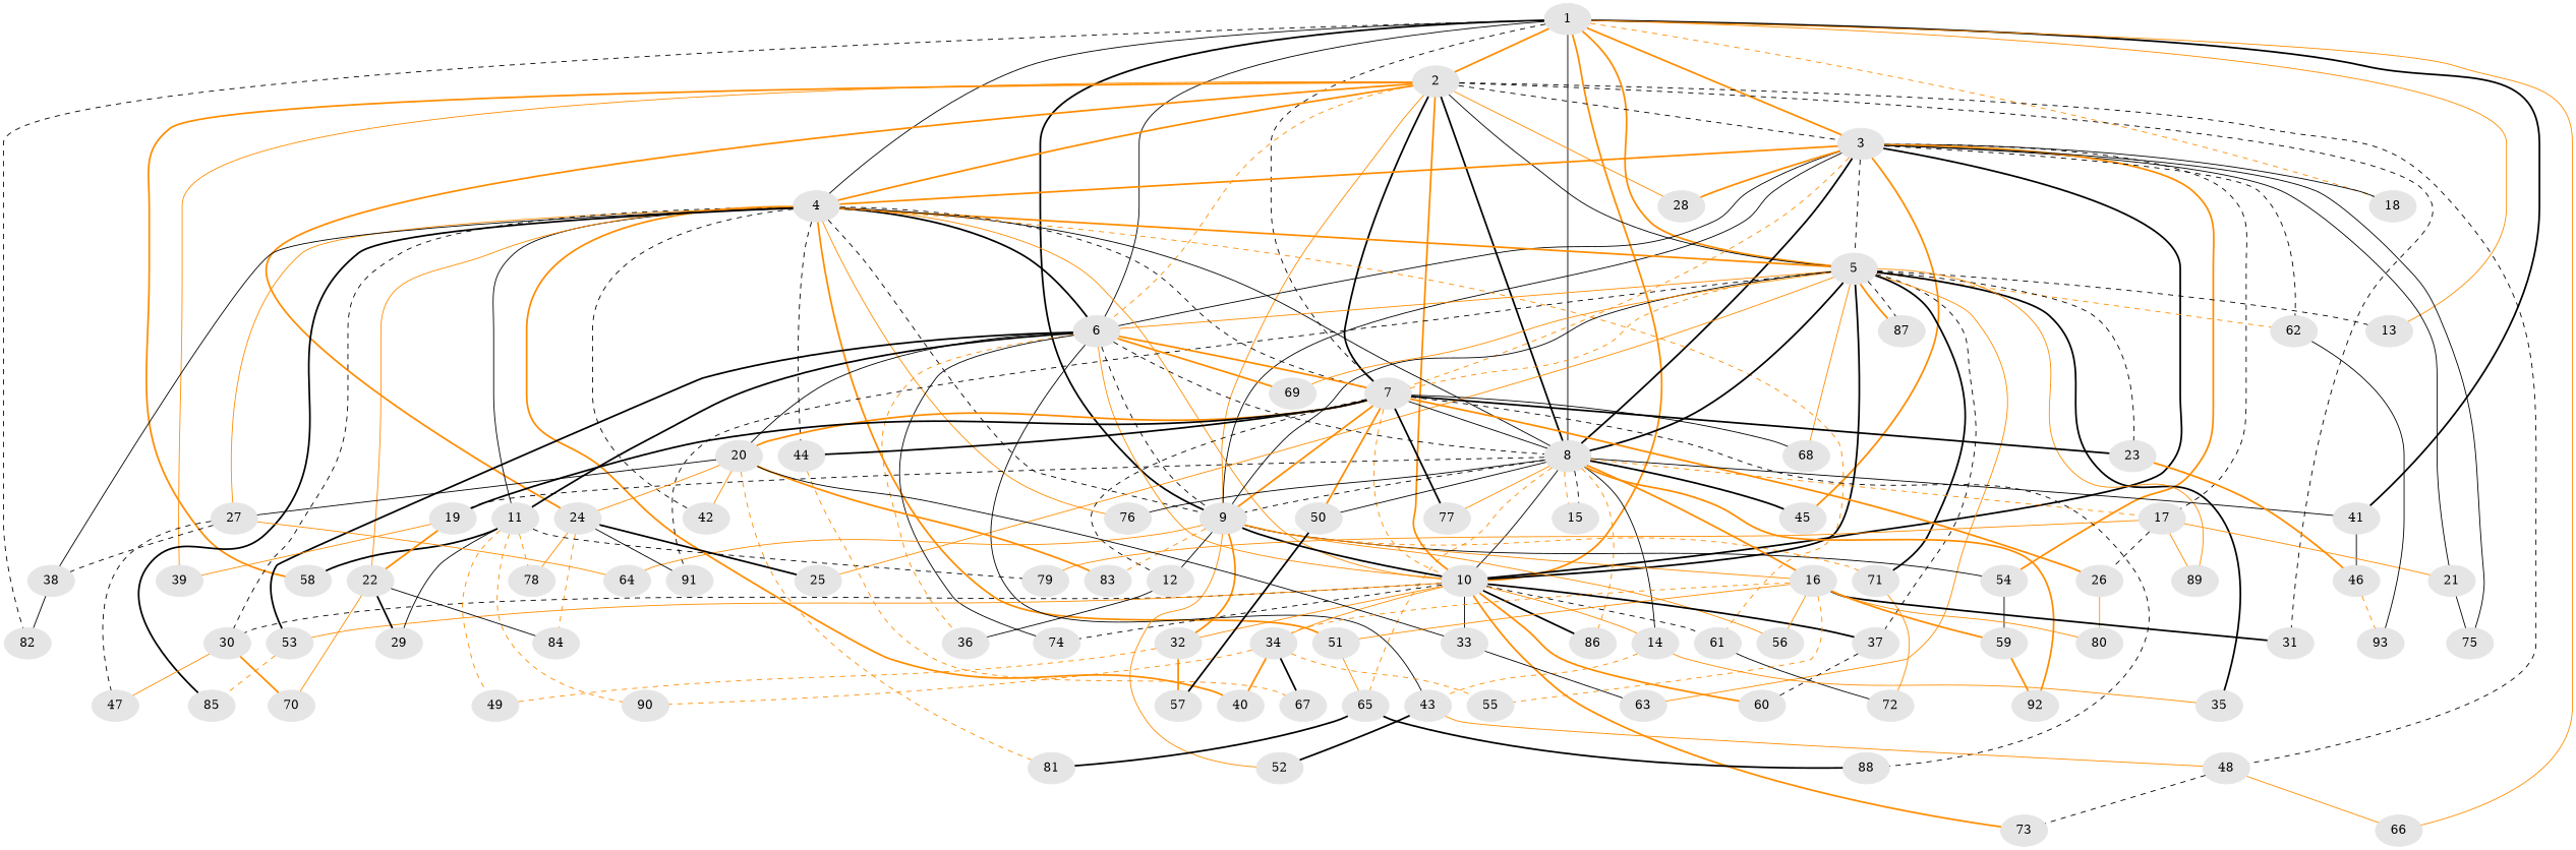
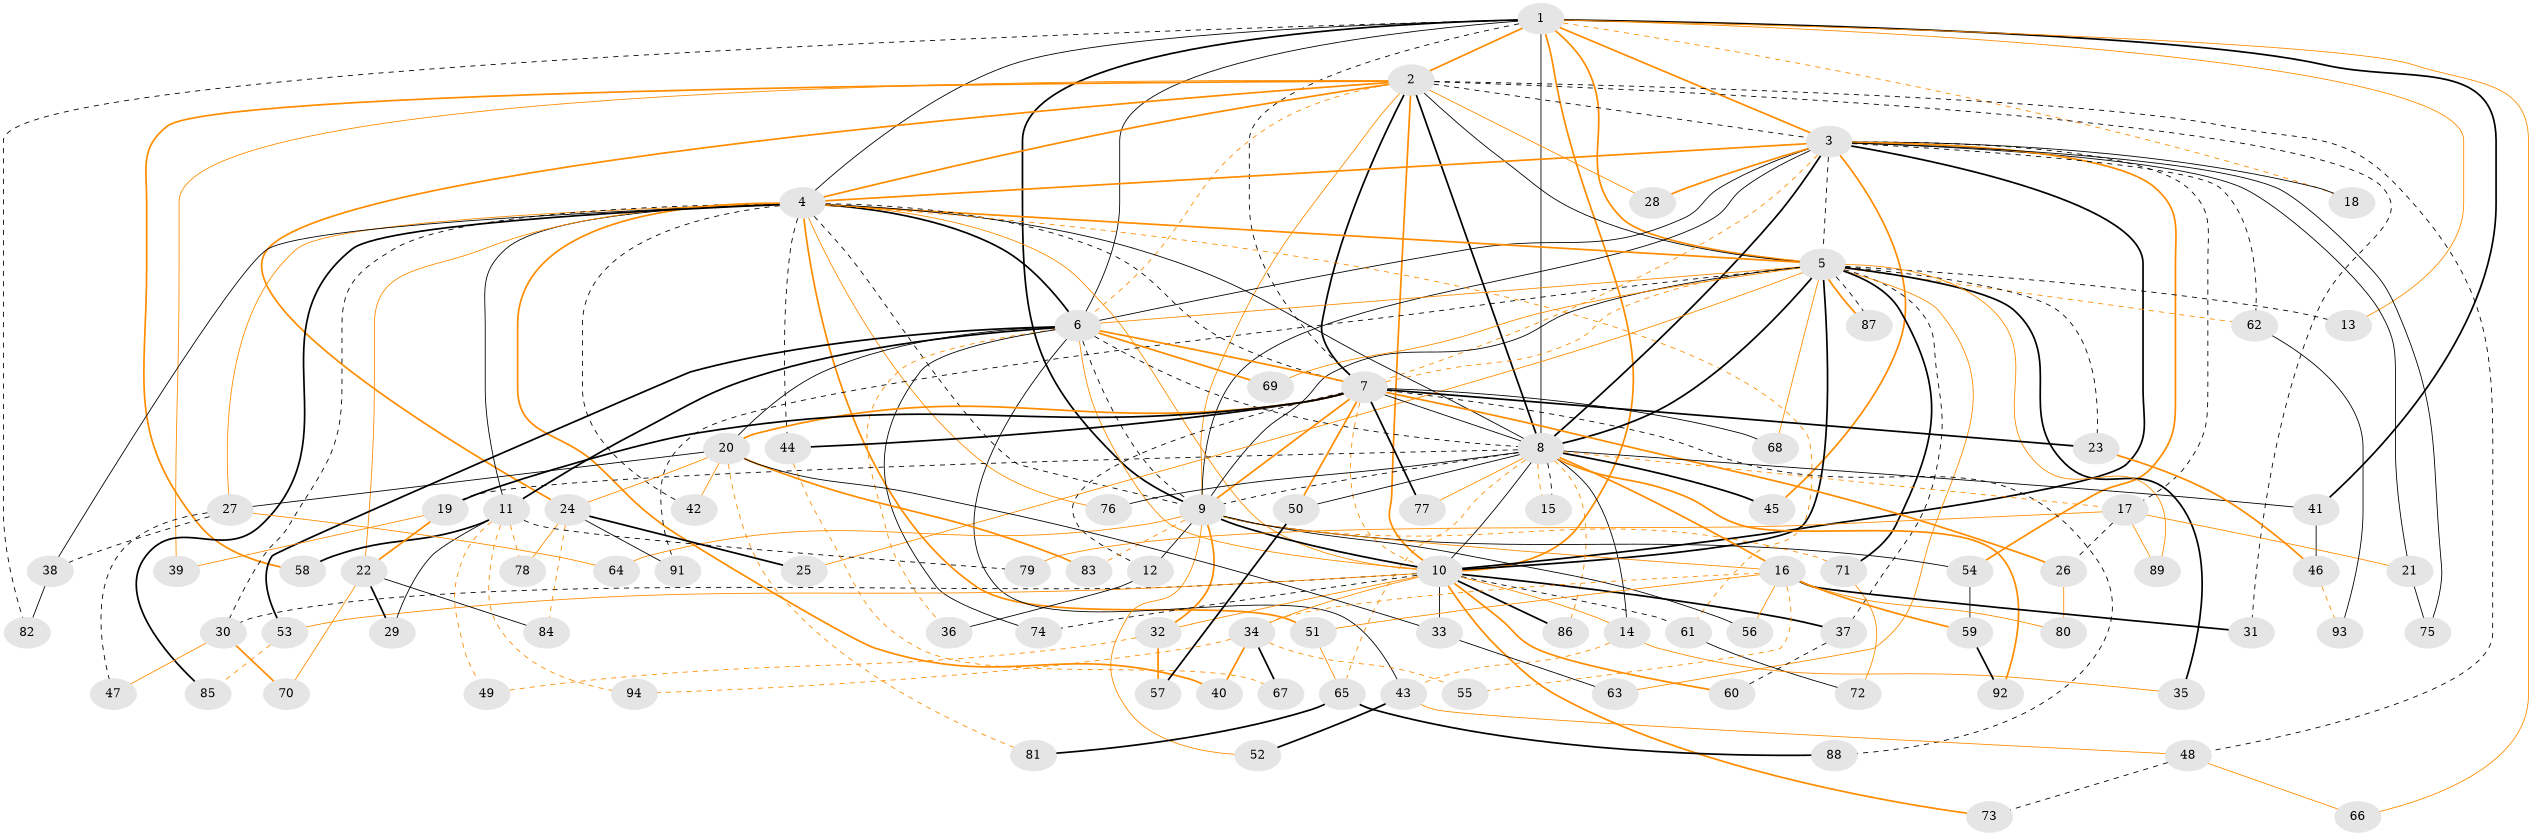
  graph {
    fontname="DejaVu Serif"
    node [color=gray90 fontname="DejaVu Serif" style=filled]
    edge [color=black fontname="DejaVu Serif" style=solid]
    1
    2
    3
    4
    5
    6
    7
    8
    9
    10
    13
    18
    41
    66
    82
    24
    28
    31
    39
    48
    58
    17
    21
    45
    54
    62
    75
    11
    22
    27
    30
    38
    40
    42
    44
    51
    61
    76
    85
    23
    25
    35
    37
    63
    68
    69
    71
    87
    89
    91
    20
    36
    43
    53
    74
    12
    19
    26
    50
    77
    88
    14
    15
    16
    65
    86
    92
    32
    52
    56
    64
    83
    33
    34
    60
    73
    46
    78
    84
    79
    59
    93
    29
    49
-   90
+   90 [label=94]
    70
    47
    67
    72
    81
    80
    57
    55
    1 -- 2 [color=darkorange style=bold]
    1 -- 3 [color=darkorange style=bold]
    1 -- 4
    1 -- 5 [color=darkorange style=bold]
    1 -- 6
    1 -- 7 [style=dashed]
    1 -- 8
    1 -- 9 [style=bold]
    1 -- 10 [color=darkorange style=bold]
    1 -- 13 [color=darkorange]
    1 -- 18 [color=darkorange style=dashed]
    1 -- 41 [style=bold]
    1 -- 66 [color=darkorange]
    1 -- 82 [style=dashed]
    2 -- 3 [style=dashed]
    2 -- 4 [color=darkorange style=bold]
    2 -- 5
    2 -- 6 [color=darkorange style=dashed]
    2 -- 7 [style=bold]
    2 -- 8 [style=bold]
    2 -- 9 [color=darkorange]
    2 -- 10 [color=darkorange style=bold]
    2 -- 24 [color=darkorange style=bold]
    2 -- 28 [color=darkorange]
    2 -- 31 [style=dashed]
    2 -- 39 [color=darkorange]
    2 -- 48 [style=dashed]
    2 -- 58 [color=darkorange style=bold]
    3 -- 4 [color=darkorange style=bold]
    3 -- 5 [style=dashed]
    3 -- 6
    3 -- 7 [color=darkorange style=dashed]
    3 -- 8 [style=bold]
    3 -- 9
    3 -- 10 [style=bold]
    3 -- 18
    3 -- 28 [color=darkorange style=bold]
    3 -- 17 [style=dashed]
    3 -- 21
    3 -- 45 [color=darkorange style=bold]
    3 -- 54 [color=darkorange style=bold]
    3 -- 62 [style=dashed]
    3 -- 75
    4 -- 5 [color=darkorange style=bold]
    4 -- 6 [style=bold]
    4 -- 7 [style=dashed]
    4 -- 8
    4 -- 9 [style=dashed]
    4 -- 10 [color=darkorange]
    4 -- 11
    4 -- 22 [color=darkorange]
    4 -- 27 [color=darkorange]
    4 -- 30 [style=dashed]
    4 -- 38
    4 -- 40 [color=darkorange style=bold]
    4 -- 42 [style=dashed]
    4 -- 44 [style=dashed]
    4 -- 51 [color=darkorange style=bold]
    4 -- 61 [color=darkorange style=dashed]
    4 -- 76 [color=darkorange]
    4 -- 85 [style=bold]
    5 -- 6 [color=darkorange]
    5 -- 7 [color=darkorange style=dashed]
    5 -- 8 [style=bold]
    5 -- 9
    5 -- 10 [style=bold]
    5 -- 13 [style=dashed]
    5 -- 62 [color=darkorange style=dashed]
    5 -- 23 [style=dashed]
    5 -- 25 [color=darkorange]
    5 -- 35 [style=bold]
    5 -- 37 [style=dashed]
    5 -- 63 [color=darkorange]
    5 -- 68 [color=darkorange]
    5 -- 69 [color=darkorange]
    5 -- 71 [style=bold]
    5 -- 87 [color=darkorange style=bold]
    5 -- 87 [style=dashed]
    5 -- 89 [color=darkorange]
    5 -- 91 [style=dashed]
    6 -- 7 [color=darkorange style=bold]
    6 -- 8 [style=dashed]
    6 -- 9 [style=dashed]
    6 -- 10 [color=darkorange]
    6 -- 11 [style=bold]
    6 -- 69 [color=darkorange style=bold]
    6 -- 20
    6 -- 36 [color=darkorange style=dashed]
    6 -- 43
    6 -- 53 [style=bold]
    6 -- 74
    7 -- 8
    7 -- 9 [color=darkorange style=bold]
    7 -- 10 [color=darkorange style=dashed]
    7 -- 44 [style=bold]
    7 -- 23 [style=bold]
    7 -- 68
    7 -- 20 [color=darkorange style=bold]
    7 -- 12 [style=dashed]
    7 -- 19 [style=bold]
    7 -- 26 [color=darkorange style=bold]
    7 -- 50 [color=darkorange style=bold]
    7 -- 77 [style=bold]
    7 -- 88 [style=dashed]
    8 -- 9 [style=dashed]
    8 -- 10
    8 -- 41
    8 -- 17 [color=darkorange style=dashed]
    8 -- 45 [style=bold]
    8 -- 76
    8 -- 19 [style=dashed]
    8 -- 50
    8 -- 77 [color=darkorange]
    8 -- 14
    8 -- 15 [color=darkorange style=dashed]
    8 -- 15 [style=dashed]
    8 -- 16 [color=darkorange style=bold]
    8 -- 65 [color=darkorange style=dashed]
    8 -- 86 [color=darkorange style=dashed]
    8 -- 92 [color=darkorange style=bold]
    9 -- 10 [style=bold]
    9 -- 54
    9 -- 71 [color=darkorange style=dashed]
    9 -- 12
    9 -- 16 [color=darkorange]
    9 -- 32 [color=darkorange style=bold]
    9 -- 52 [color=darkorange]
-   9 -- 56 [color=darkorange]
+   9 -- 56
    9 -- 64 [color=darkorange]
    9 -- 83 [color=darkorange style=dashed]
    10 -- 30 [style=dashed]
    10 -- 61 [style=dashed]
    10 -- 37 [style=bold]
    10 -- 53 [color=darkorange]
    10 -- 74 [style=dashed]
    10 -- 14 [color=darkorange]
    10 -- 86 [style=bold]
    10 -- 32 [color=darkorange]
    10 -- 33
    10 -- 34 [color=darkorange]
    10 -- 60 [color=darkorange style=bold]
    10 -- 73 [color=darkorange style=bold]
    41 -- 46
    24 -- 25 [style=bold]
    24 -- 91
    24 -- 78 [color=darkorange]
    24 -- 84 [color=darkorange style=dashed]
    48 -- 66 [color=darkorange]
    48 -- 73 [style=dashed]
    17 -- 21 [color=darkorange]
    17 -- 89 [color=darkorange]
    17 -- 26 [style=dashed]
    17 -- 79 [color=darkorange]
    21 -- 75
    54 -- 59
    62 -- 93
    11 -- 58 [style=bold]
    11 -- 78 [color=darkorange style=dashed]
    11 -- 79 [style=dashed]
    11 -- 29
    11 -- 49 [color=darkorange style=dashed]
    11 -- 90 [color=darkorange style=dashed]
    22 -- 84
    22 -- 29 [style=bold]
    22 -- 70 [color=darkorange]
    27 -- 38 [style=dashed]
    27 -- 64 [color=darkorange]
    27 -- 47 [style=dashed]
    30 -- 70 [color=darkorange style=bold]
    30 -- 47 [color=darkorange]
    38 -- 82
    44 -- 67 [color=darkorange style=dashed]
    51 -- 65 [color=darkorange]
    61 -- 72
    23 -- 46 [color=darkorange style=bold]
    37 -- 60 [style=dashed]
    71 -- 72 [color=darkorange]
    20 -- 24 [color=darkorange]
    20 -- 27
    20 -- 42 [color=darkorange]
    20 -- 83 [color=darkorange style=bold]
    20 -- 33
    20 -- 81 [color=darkorange style=dashed]
    43 -- 48 [color=darkorange]
    43 -- 52 [style=bold]
    53 -- 85 [color=darkorange style=dashed]
    12 -- 36
    19 -- 39 [color=darkorange]
    19 -- 22 [color=darkorange style=bold]
    26 -- 80 [color=darkorange]
    50 -- 57 [style=bold]
    14 -- 35 [color=darkorange]
    14 -- 43 [color=darkorange style=dashed]
    16 -- 31 [style=bold]
    16 -- 51 [color=darkorange]
    16 -- 56 [color=darkorange]
    16 -- 34 [color=darkorange style=dashed]
    16 -- 59 [color=darkorange style=bold]
    16 -- 80 [color=darkorange]
    16 -- 55 [color=darkorange style=dashed]
    65 -- 88 [style=bold]
    65 -- 81 [style=bold]
    32 -- 49 [color=darkorange style=dashed]
    32 -- 57 [color=darkorange style=bold]
    33 -- 63
    34 -- 40 [color=darkorange style=bold]
    34 -- 90 [color=darkorange style=dashed]
    34 -- 67 [style=bold]
    34 -- 55 [color=darkorange style=dashed]
    46 -- 93 [color=darkorange style=dashed]
-   59 -- 92 [color=darkorange style=bold]
+   59 -- 92 [style=bold]
  }
